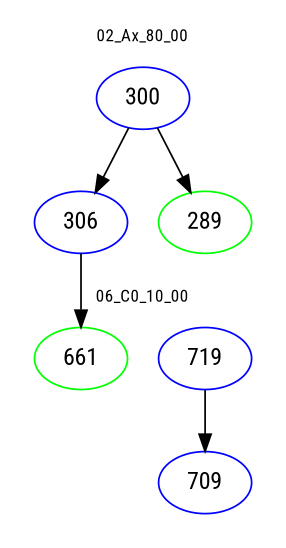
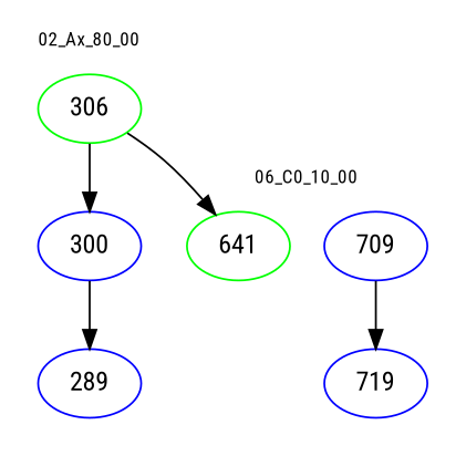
  digraph {
    fontname="Roboto Condensed"
    node [color=blue fontname="Roboto Condensed"]
    edge [color=black fontname="Roboto Condensed"]
-   n1 [label=306]
+   n1 [color=green label=306]
    n2 [label=300]
-   n3 [color=green label=289]
+   n3 [label=289]
    n4 [label=709]
    n5 [label=719]
-   n6 [color=green label=661]
+   n6 [color=green label=641]
    subgraph cluster_1 {
      color=white
      fontsize=10
      label="02_Ax_80_00"
      n1
      n2
      n3
    }
    subgraph cluster_2 {
      color=white
      fontsize=10
      label="06_C0_10_00"
      n4
      n5
      n6
    }
-   n2 -> n1
+   n1 -> n2
    n1 -> n6
    n2 -> n3
-   n5 -> n4
+   n4 -> n5
  }
